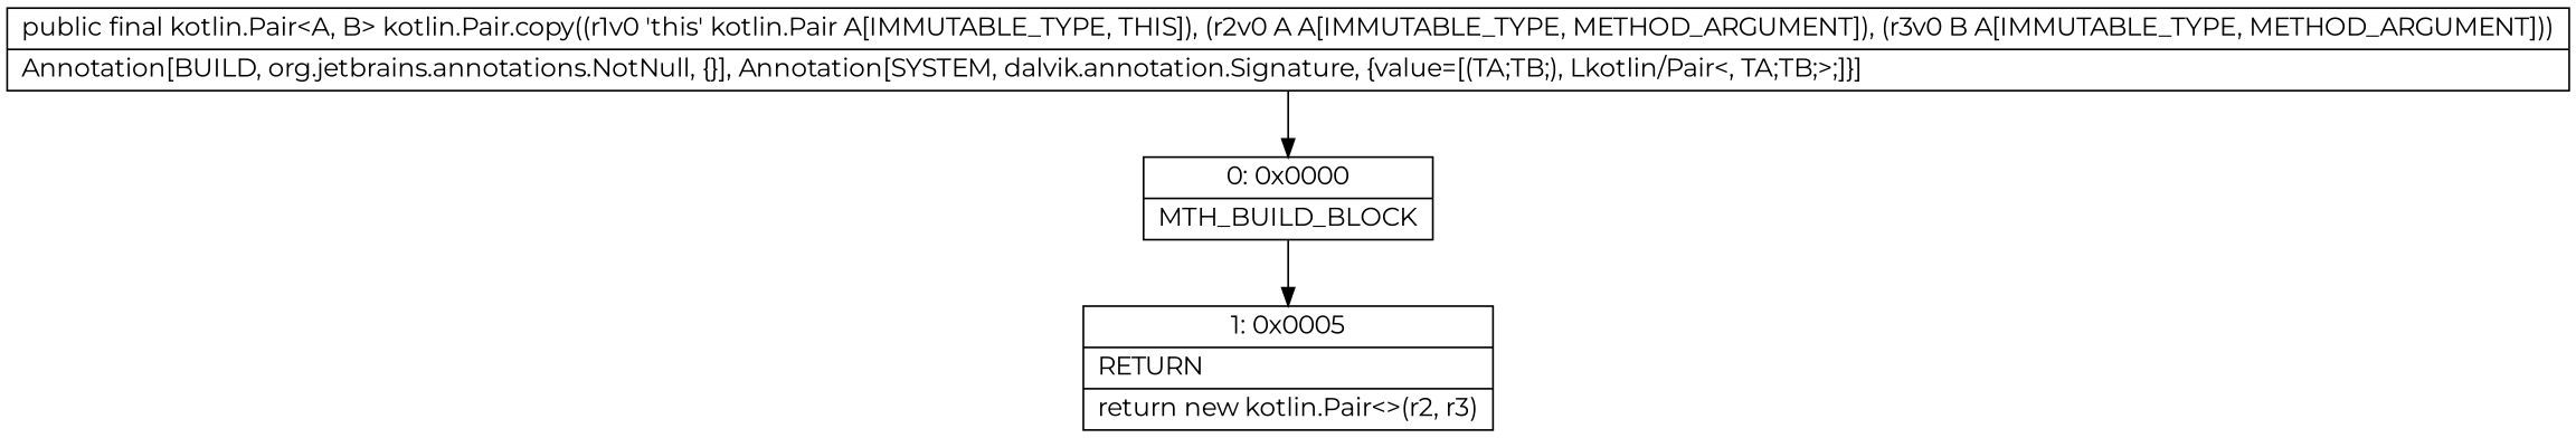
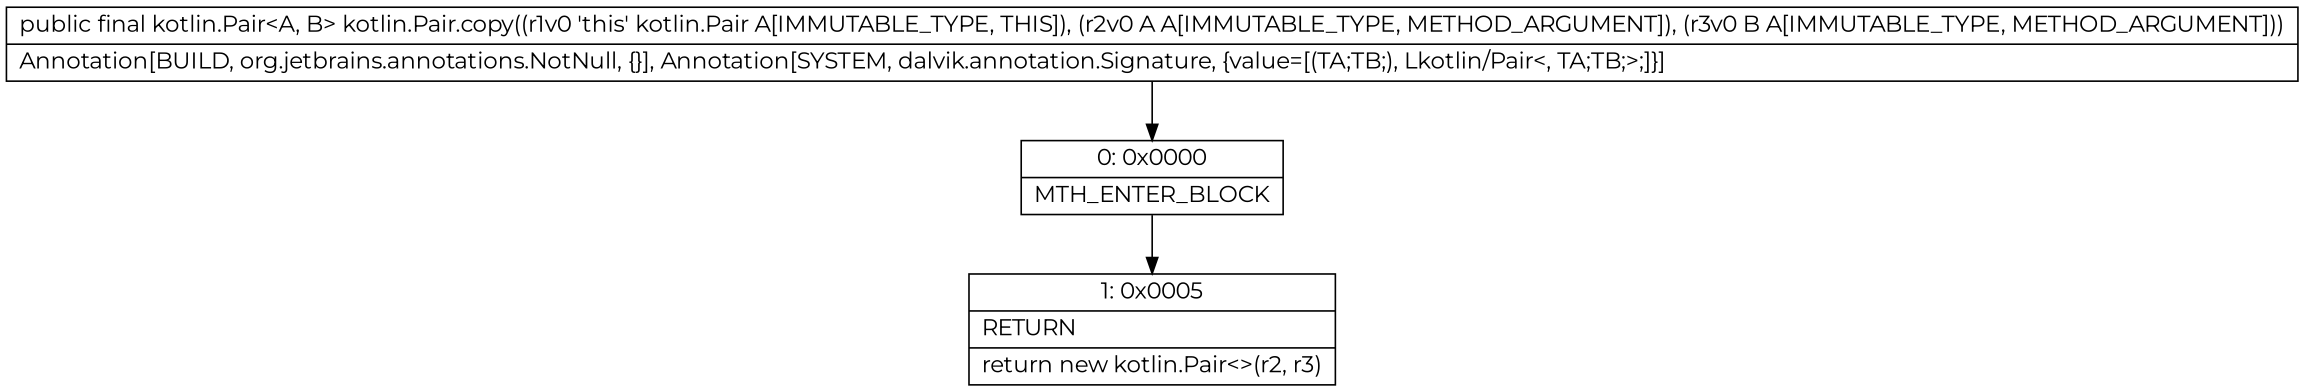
  digraph {
    fontname=Montserrat
    node [shape=record fontname=Montserrat]
    edge [fontname=Montserrat]
-   n1 [label="{0\:\ 0x0000|MTH_BUILD_BLOCK\l}"]
+   n1 [label="{0\:\ 0x0000|MTH_ENTER_BLOCK\l}"]
    n2 [label="{1\:\ 0x0005|RETURN\l|return new kotlin.Pair\<\>(r2, r3)\l}"]
    n3 [label="{public final kotlin.Pair\<A, B\> kotlin.Pair.copy((r1v0 'this' kotlin.Pair A[IMMUTABLE_TYPE, THIS]), (r2v0 A A[IMMUTABLE_TYPE, METHOD_ARGUMENT]), (r3v0 B A[IMMUTABLE_TYPE, METHOD_ARGUMENT]))  | Annotation[BUILD, org.jetbrains.annotations.NotNull, \{\}], Annotation[SYSTEM, dalvik.annotation.Signature, \{value=[(TA;TB;), Lkotlin\/Pair\<, TA;TB;\>;]\}]\l}"]
    n1 -> n2
    n3 -> n1
  }
